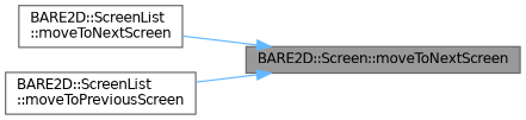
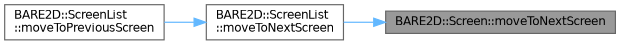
  digraph {
    rankdir=RL
    node [color=grey40 fillcolor=white fontname=Helvetica fontsize=10 shape=box style=filled]
    edge [color=steelblue1 dir=back fontname=Helvetica fontsize=10 labelfontname=Helvetica labelfontsize=10 style=solid]
    n1 [color=gray40 fillcolor=grey60 fontcolor=black height=0.2 label="BARE2D::Screen::moveToNextScreen" width=0.4]
    n2 [height=0.2 label="BARE2D::ScreenList\l::moveToNextScreen" width=0.4]
    n3 [height=0.2 label="BARE2D::ScreenList\l::moveToPreviousScreen" width=0.4]
    n1 -> n2
-   n1 -> n3
+   n2 -> n3
  }
